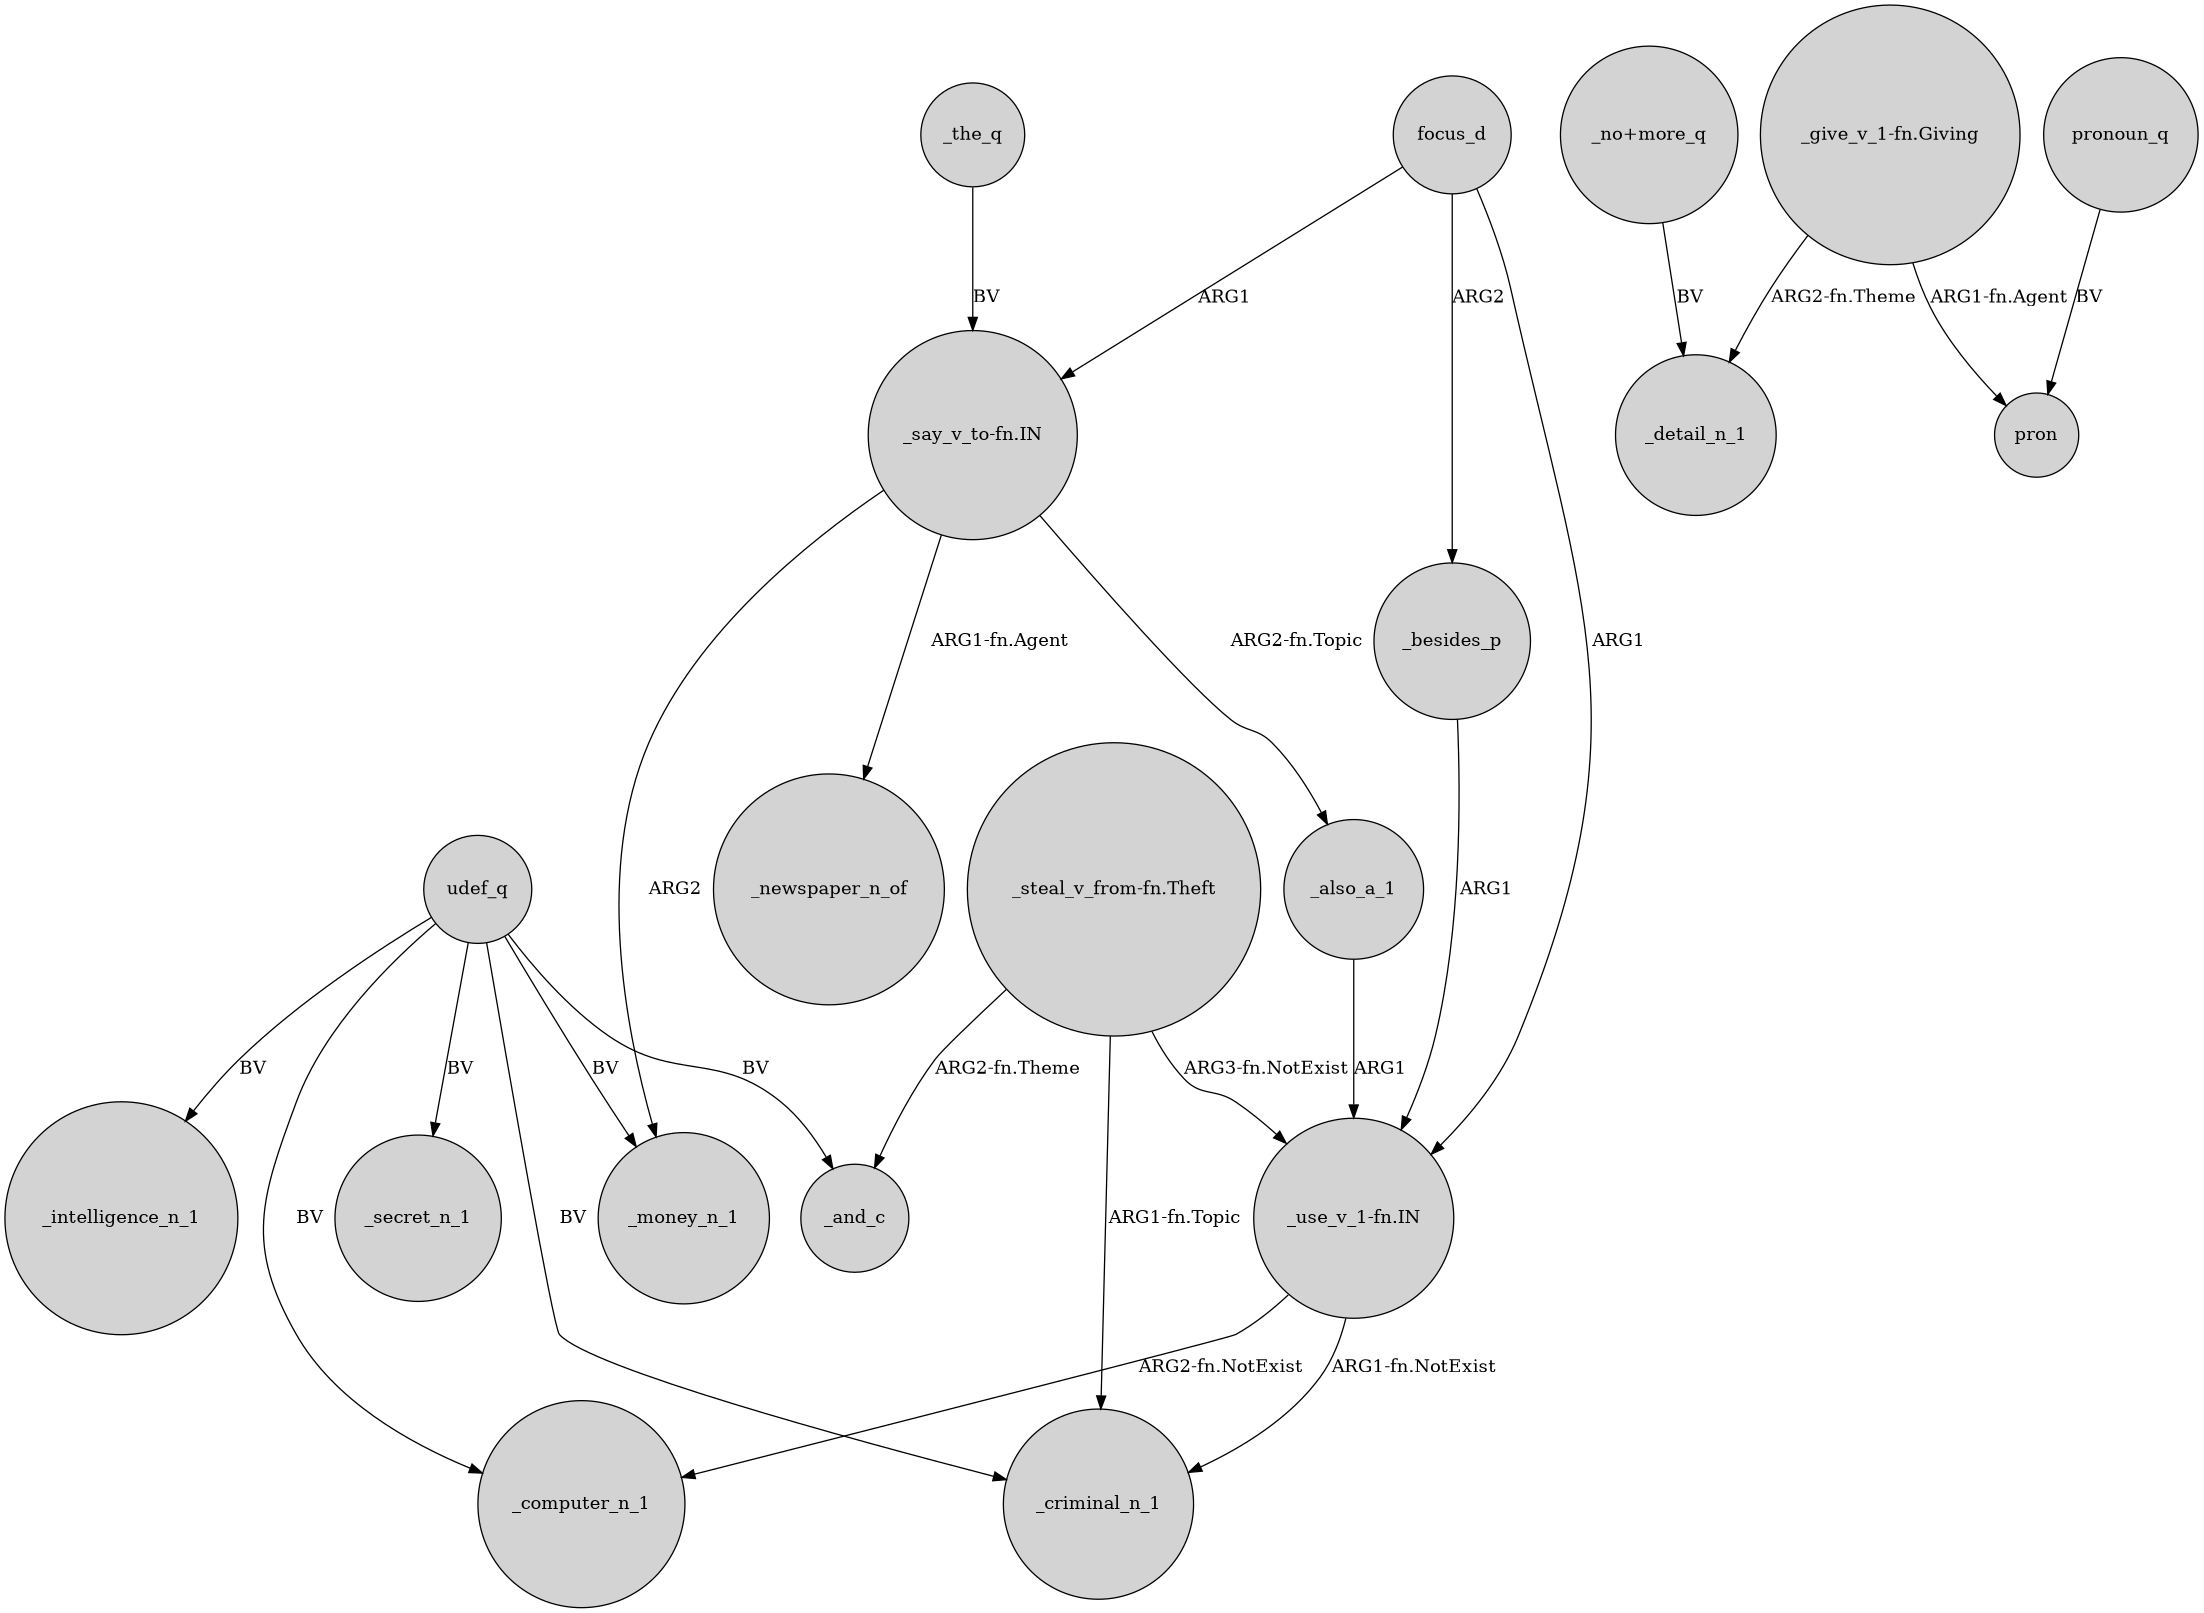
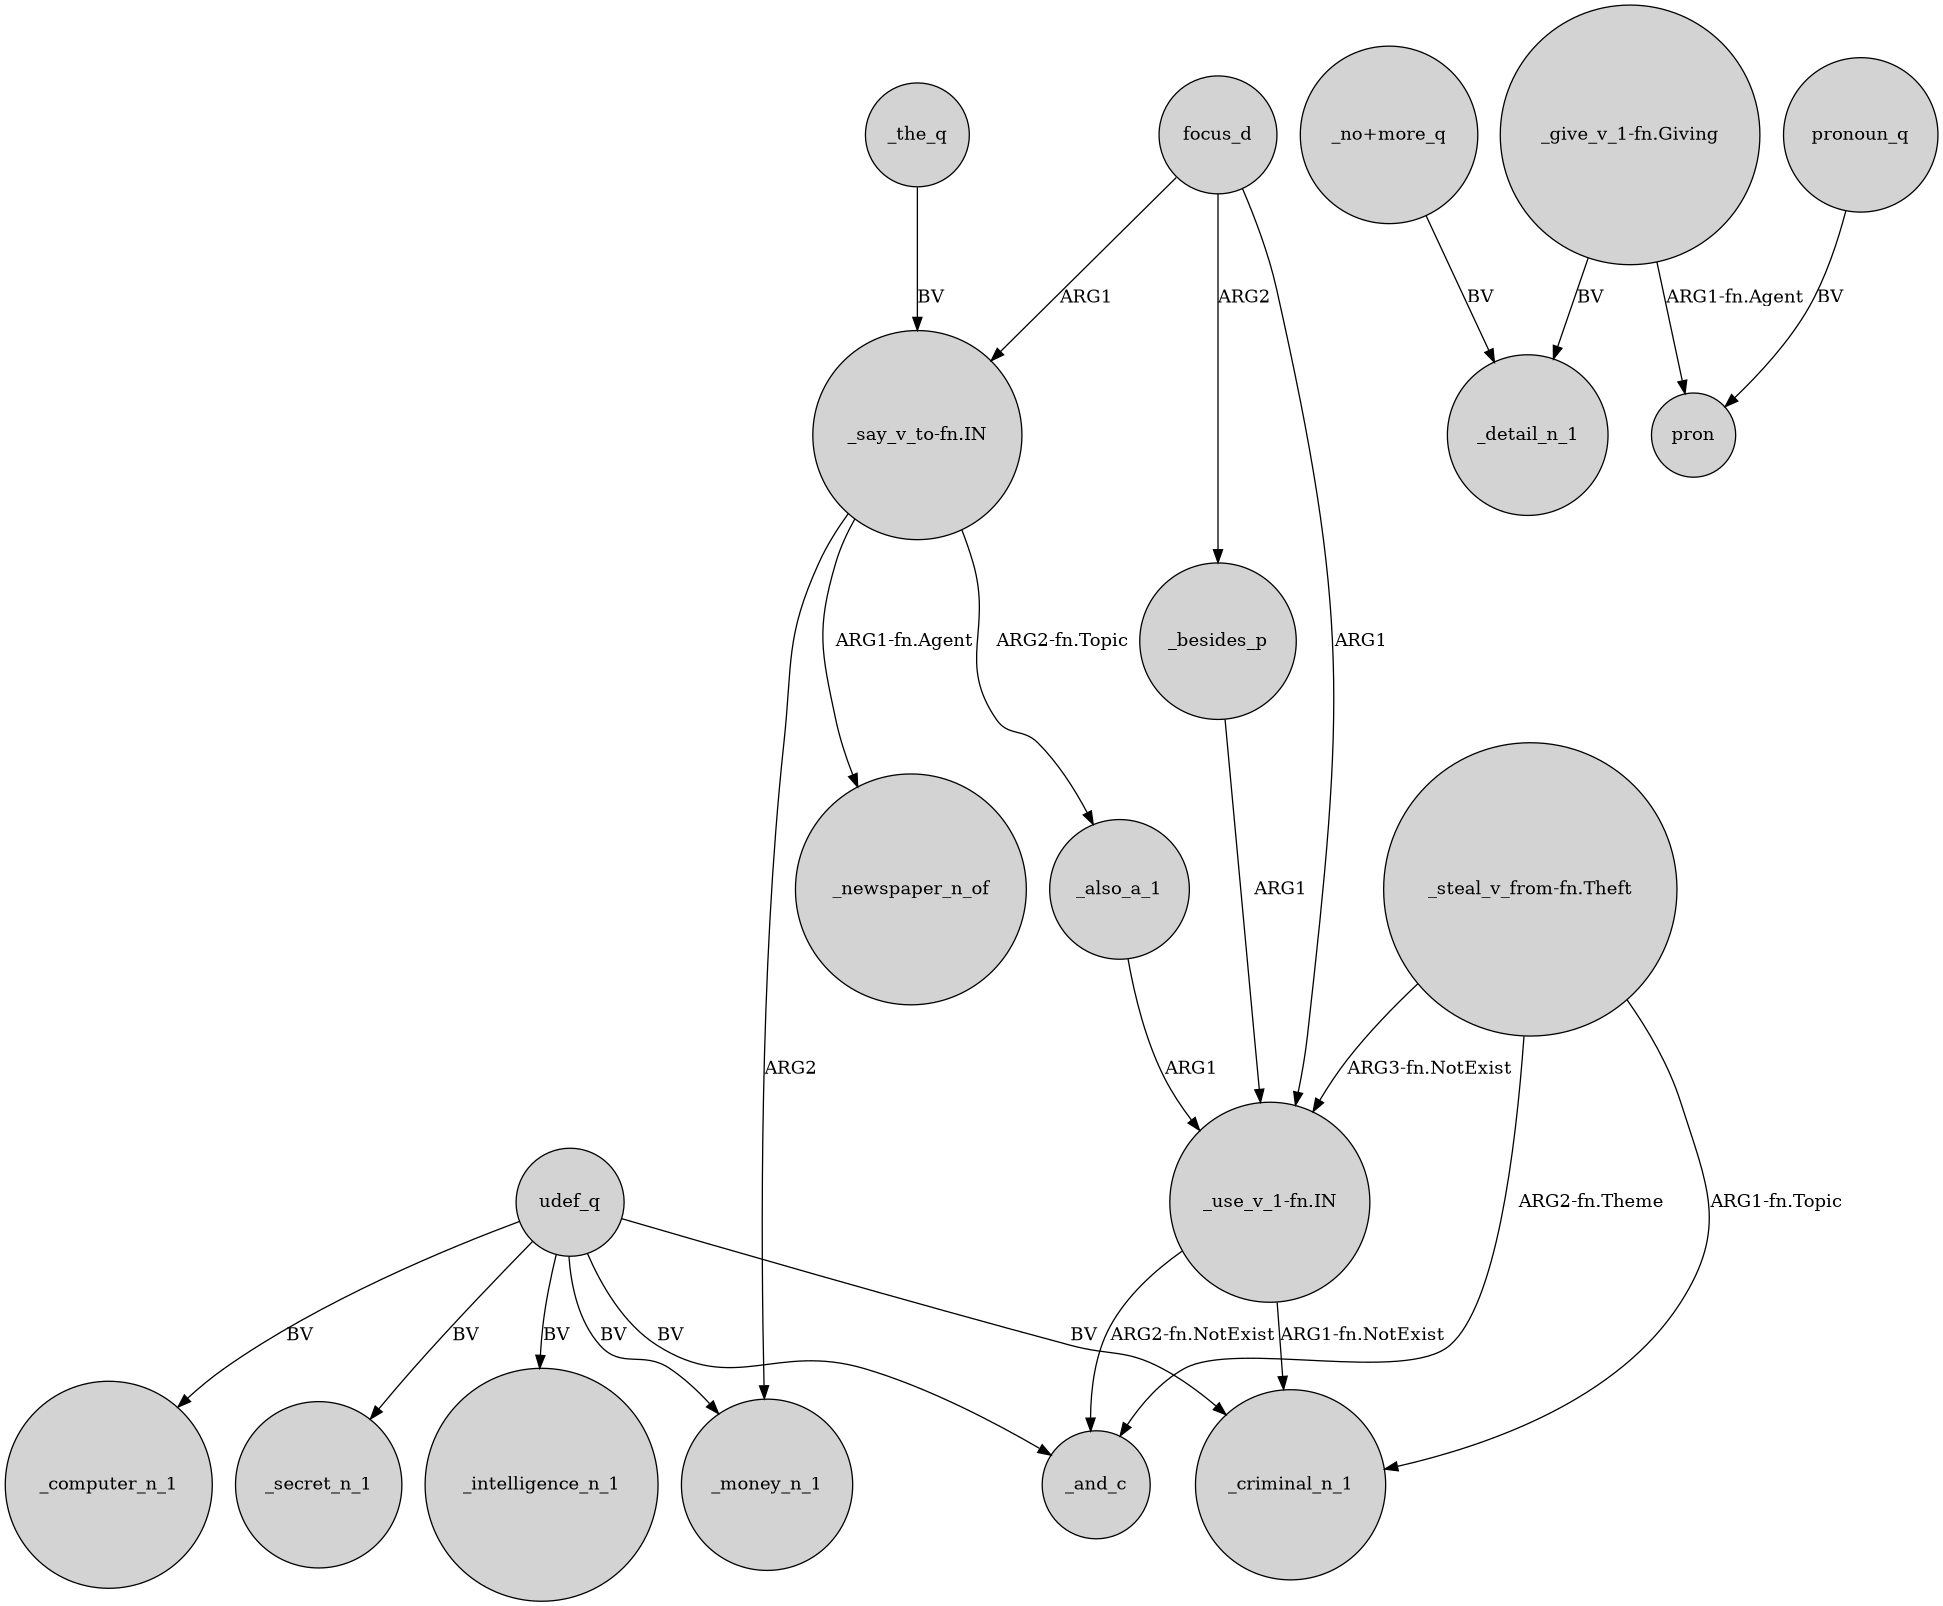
  digraph {
    node [shape=circle style=filled]
    udef_q
    _money_n_1
    _computer_n_1
    _criminal_n_1
    _secret_n_1
    _intelligence_n_1
    _and_c
    "_say_v_to-fn.IN"
    _also_a_1
    _newspaper_n_of
    "_use_v_1-fn.IN"
    "_no+more_q"
    _detail_n_1
    "_steal_v_from-fn.Theft"
    "_give_v_1-fn.Giving"
    pron
    _besides_p
    pronoun_q
    focus_d
    _the_q
    udef_q -> _money_n_1 [label=BV]
    udef_q -> _computer_n_1 [label=BV]
    udef_q -> _criminal_n_1 [label=BV]
    udef_q -> _secret_n_1 [label=BV]
    udef_q -> _intelligence_n_1 [label=BV]
    udef_q -> _and_c [label=BV]
    "_say_v_to-fn.IN" -> _money_n_1 [label=ARG2]
    "_say_v_to-fn.IN" -> _also_a_1 [label="ARG2-fn.Topic"]
    "_say_v_to-fn.IN" -> _newspaper_n_of [label="ARG1-fn.Agent"]
    _also_a_1 -> "_use_v_1-fn.IN" [label=ARG1]
-   "_use_v_1-fn.IN" -> _computer_n_1 [label="ARG2-fn.NotExist"]
+   "_use_v_1-fn.IN" -> _and_c [label="ARG2-fn.NotExist"]
    "_use_v_1-fn.IN" -> _criminal_n_1 [label="ARG1-fn.NotExist"]
    "_no+more_q" -> _detail_n_1 [label=BV]
    "_steal_v_from-fn.Theft" -> _criminal_n_1 [label="ARG1-fn.Topic"]
    "_steal_v_from-fn.Theft" -> _and_c [label="ARG2-fn.Theme"]
    "_steal_v_from-fn.Theft" -> "_use_v_1-fn.IN" [label="ARG3-fn.NotExist"]
-   "_give_v_1-fn.Giving" -> _detail_n_1 [label="ARG2-fn.Theme"]
+   "_give_v_1-fn.Giving" -> _detail_n_1 [label=BV]
    "_give_v_1-fn.Giving" -> pron [label="ARG1-fn.Agent"]
    _besides_p -> "_use_v_1-fn.IN" [label=ARG1]
    pronoun_q -> pron [label=BV]
    focus_d -> "_say_v_to-fn.IN" [label=ARG1]
    focus_d -> "_use_v_1-fn.IN" [label=ARG1]
    focus_d -> _besides_p [label=ARG2]
    _the_q -> "_say_v_to-fn.IN" [label=BV]
  }
